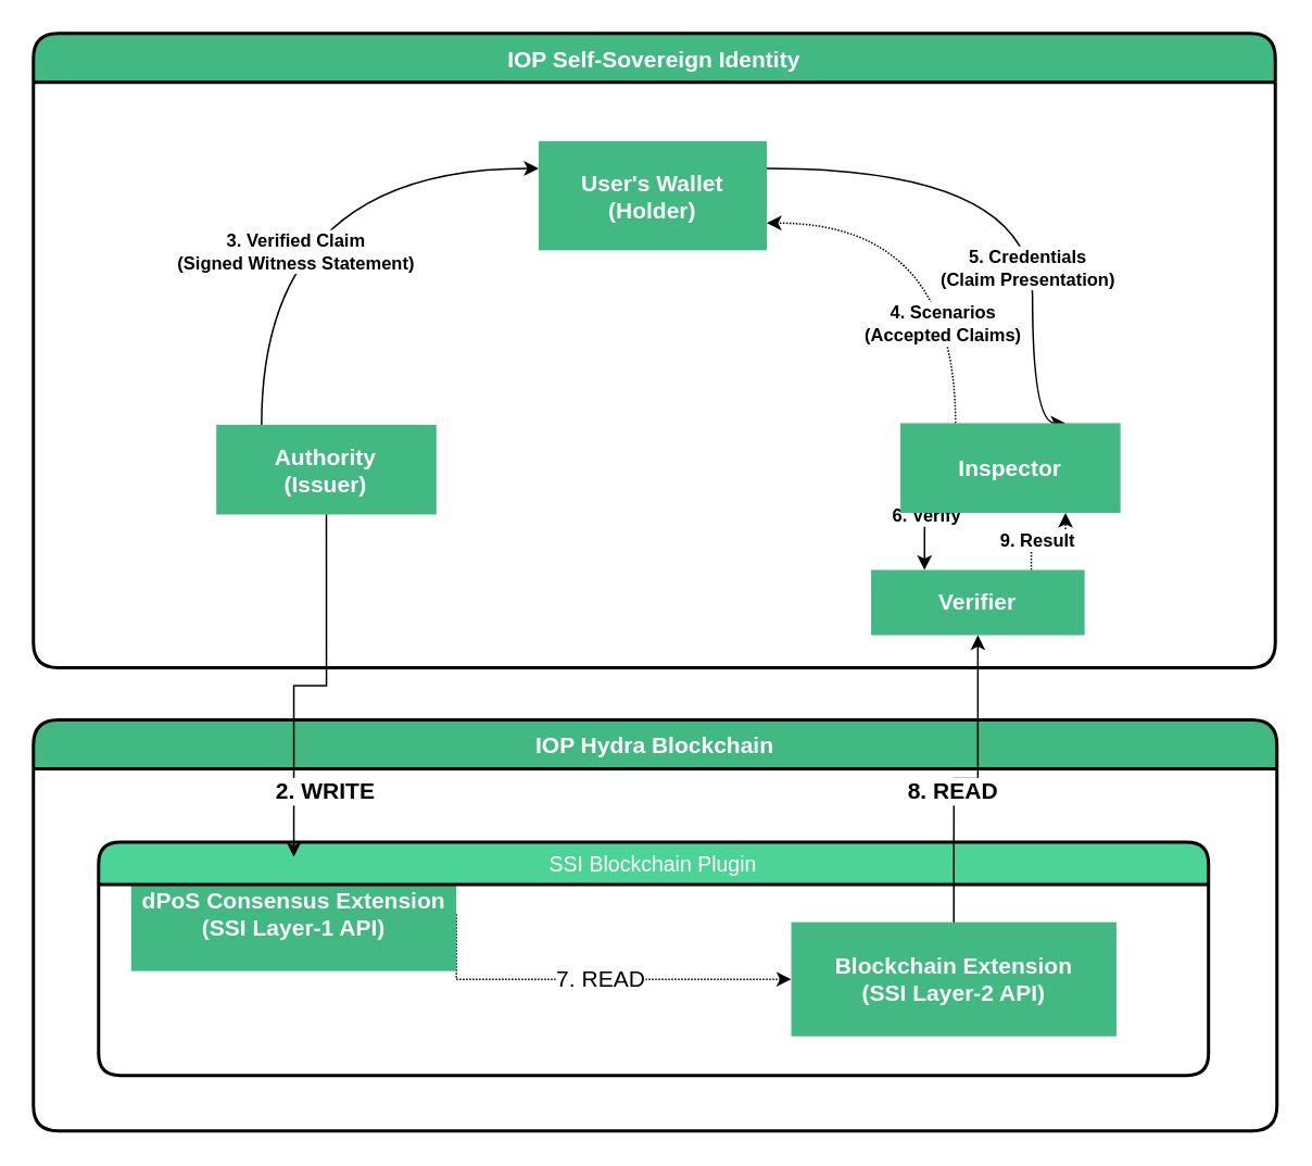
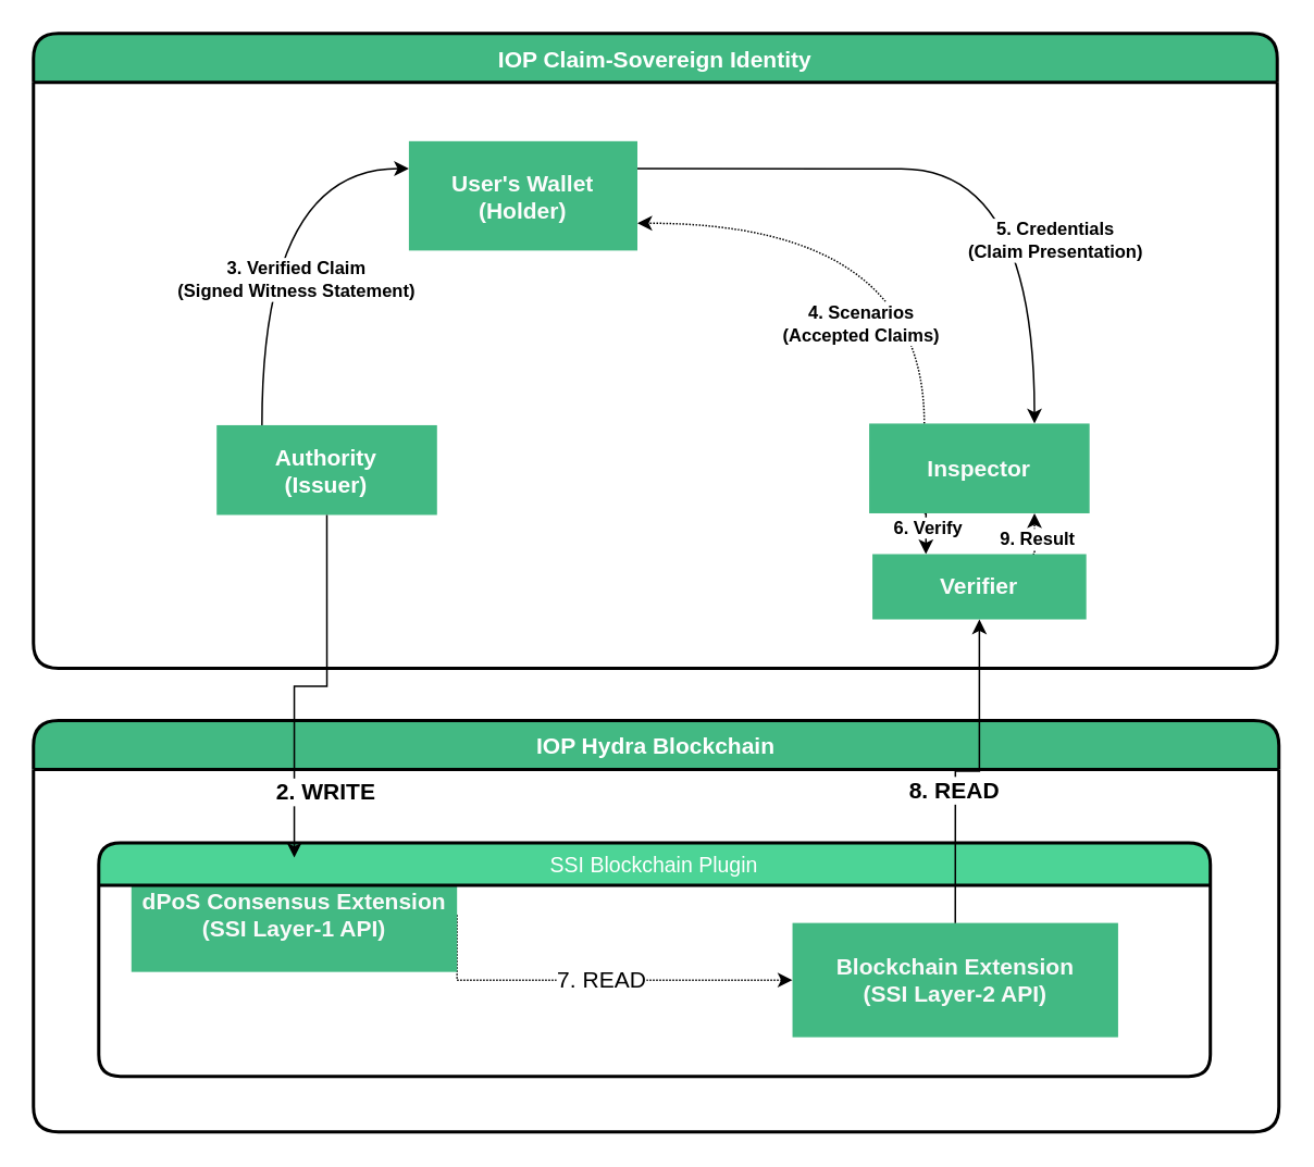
  <mxCell id="0" />
  <mxCell id="1" parent="0" />
  <mxCell id="2" value="IOP Hydra Blockchain" style="swimlane;childLayout=stackLayout;horizontal=1;startSize=30;horizontalStack=0;rounded=1;fontSize=14;fontStyle=1;strokeWidth=2;resizeParent=0;resizeLast=1;shadow=0;dashed=0;align=center;fillColor=#42b983;fontColor=#FFFFFF;swimlaneLine=1;noLabel=0;allowArrows=0;connectable=0;collapsible=0;arcSize=17;dropTarget=0;" parent="1" vertex="1"><mxGeometry x="20" y="441" width="763" height="252" as="geometry"><mxRectangle x="58" y="416" width="84" height="30" as="alternateBounds" /></mxGeometry></mxCell>
  <mxCell id="3" style="edgeStyle=orthogonalEdgeStyle;orthogonalLoop=1;jettySize=auto;html=1;exitX=1;exitY=0.25;exitDx=0;exitDy=0;entryX=0.75;entryY=0;entryDx=0;entryDy=0;curved=1;" parent="1" source="5" target="13" edge="1"><mxGeometry relative="1" as="geometry"><Array as="points"><mxPoint x="470" y="103" /><mxPoint x="633" y="103" /></Array></mxGeometry></mxCell>
  <mxCell id="4" value="5. Credentials&lt;br&gt;(Claim Presentation) " style="edgeLabel;html=1;align=center;verticalAlign=middle;resizable=0;points=[];fontStyle=1" parent="3" vertex="1" connectable="0"><mxGeometry x="0.19" y="-22" relative="1" as="geometry"><mxPoint x="18" y="22" as="offset" /></mxGeometry></mxCell>
- <mxCell id="5" value="User's Wallet&lt;br style=&quot;font-size: 14px;&quot;&gt;(Holder)" style="whiteSpace=wrap;html=1;align=center;fillColor=#42b983;strokeColor=none;fontColor=#FCFCFC;fontSize=14;fontStyle=1" parent="1" vertex="1"><mxGeometry x="330" y="86" width="140" height="67" as="geometry" /></mxCell>
+ <mxCell id="5" value="User's Wallet&lt;br style=&quot;font-size: 14px;&quot;&gt;(Holder)" style="whiteSpace=wrap;html=1;align=center;fillColor=#42b983;strokeColor=none;fontColor=#FCFCFC;fontSize=14;fontStyle=1" parent="1" vertex="1"><mxGeometry x="250" y="86" width="140" height="67" as="geometry" /></mxCell>
  <mxCell id="6" style="edgeStyle=orthogonalEdgeStyle;curved=1;orthogonalLoop=1;jettySize=auto;html=1;entryX=0;entryY=0.25;entryDx=0;entryDy=0;startArrow=none;startFill=0;endArrow=classic;endFill=1;" parent="1" target="5" edge="1"><mxGeometry relative="1" as="geometry"><Array as="points"><mxPoint x="160" y="103" /></Array><mxPoint x="160" y="260" as="sourcePoint" /></mxGeometry></mxCell>
  <mxCell id="7" value="3. Verified Claim&lt;br&gt;(Signed Witness Statement)" style="edgeLabel;html=1;align=center;verticalAlign=middle;resizable=0;points=[];fontStyle=1" parent="6" vertex="1" connectable="0"><mxGeometry x="-0.565" y="-49" relative="1" as="geometry"><mxPoint x="-29" y="-36" as="offset" /></mxGeometry></mxCell>
  <mxCell id="8" value="Authority&lt;br style=&quot;font-size: 14px;&quot;&gt;(Issuer)" style="whiteSpace=wrap;html=1;align=center;fillColor=#42b983;fontColor=#FFFFFF;strokeColor=none;fontSize=14;fontStyle=1" parent="1" vertex="1"><mxGeometry x="132.25" y="260" width="135" height="55" as="geometry" /></mxCell>
  <mxCell id="9" style="edgeStyle=orthogonalEdgeStyle;rounded=0;orthogonalLoop=1;jettySize=auto;html=1;exitX=0.25;exitY=1;exitDx=0;exitDy=0;entryX=0.25;entryY=0;entryDx=0;entryDy=0;" parent="1" source="13" target="16" edge="1"><mxGeometry relative="1" as="geometry"><Array as="points"><mxPoint x="567" y="314" /></Array></mxGeometry></mxCell>
  <mxCell id="10" value="6. Verify" style="edgeLabel;html=1;align=center;verticalAlign=middle;resizable=0;points=[];fontStyle=1" parent="9" vertex="1" connectable="0"><mxGeometry x="-0.241" y="1" relative="1" as="geometry"><mxPoint as="offset" /></mxGeometry></mxCell>
  <mxCell id="11" style="edgeStyle=orthogonalEdgeStyle;curved=1;orthogonalLoop=1;jettySize=auto;html=1;exitX=0.25;exitY=0;exitDx=0;exitDy=0;entryX=1;entryY=0.75;entryDx=0;entryDy=0;startArrow=none;startFill=0;endArrow=classic;endFill=1;dashed=1;dashPattern=1 1;" parent="1" source="13" target="5" edge="1"><mxGeometry relative="1" as="geometry" /></mxCell>
  <mxCell id="12" value="4. Scenarios&lt;br&gt;(Accepted Claims)" style="edgeLabel;html=1;align=center;verticalAlign=middle;resizable=0;points=[];fontStyle=1" parent="11" vertex="1" connectable="0"><mxGeometry x="0.047" y="24" relative="1" as="geometry"><mxPoint x="-6" y="37" as="offset" /></mxGeometry></mxCell>
- <mxCell id="13" value="Inspector" style="whiteSpace=wrap;html=1;align=center;strokeColor=none;fillColor=#42b983;fontColor=#FCFCFC;fontSize=14;fontStyle=1" parent="1" vertex="1"><mxGeometry x="552" y="259" width="135" height="55" as="geometry" /></mxCell>
+ <mxCell id="13" value="Inspector" style="whiteSpace=wrap;html=1;align=center;strokeColor=none;fillColor=#42b983;fontColor=#FCFCFC;fontSize=14;fontStyle=1" parent="1" vertex="1"><mxGeometry x="532" y="259" width="135" height="55" as="geometry" /></mxCell>
  <mxCell id="14" style="edgeStyle=orthogonalEdgeStyle;rounded=0;orthogonalLoop=1;jettySize=auto;html=1;exitX=0.75;exitY=0;exitDx=0;exitDy=0;entryX=0.75;entryY=1;entryDx=0;entryDy=0;dashed=1;dashPattern=1 1;" parent="1" source="16" target="13" edge="1"><mxGeometry relative="1" as="geometry" /></mxCell>
  <mxCell id="15" value="9. Result" style="edgeLabel;html=1;align=center;verticalAlign=middle;resizable=0;points=[];fontStyle=1" parent="14" vertex="1" connectable="0"><mxGeometry x="-0.172" y="-1" relative="1" as="geometry"><mxPoint as="offset" /></mxGeometry></mxCell>
- <mxCell id="16" value="Verifier" style="whiteSpace=wrap;html=1;align=center;fillColor=#42b983;strokeColor=none;fontColor=#FCFCFC;fontSize=14;fontStyle=1" parent="1" vertex="1"><mxGeometry x="534" y="349" width="131" height="40" as="geometry" /></mxCell>
- <mxCell id="17" value="IOP Self-Sovereign Identity" style="swimlane;childLayout=stackLayout;horizontal=1;startSize=30;horizontalStack=0;rounded=1;fontSize=14;fontStyle=1;strokeWidth=2;resizeParent=0;resizeLast=1;shadow=0;dashed=0;align=center;fillColor=#42b983;fontColor=#FFFFFF;swimlaneLine=1;noLabel=0;allowArrows=1;connectable=1;collapsible=0;arcSize=17;" parent="1" vertex="1"><mxGeometry x="20" y="20" width="762" height="389" as="geometry"><mxRectangle x="58" y="416" width="84" height="30" as="alternateBounds" /></mxGeometry></mxCell>
+ <mxCell id="16" value="Verifier" style="whiteSpace=wrap;html=1;align=center;fillColor=#42b983;strokeColor=none;fontColor=#FCFCFC;fontSize=14;fontStyle=1" parent="1" vertex="1"><mxGeometry x="534" y="339" width="131" height="40" as="geometry" /></mxCell>
+ <mxCell id="17" value="IOP Claim-Sovereign Identity" style="swimlane;childLayout=stackLayout;horizontal=1;startSize=30;horizontalStack=0;rounded=1;fontSize=14;fontStyle=1;strokeWidth=2;resizeParent=0;resizeLast=1;shadow=0;dashed=0;align=center;fillColor=#42b983;fontColor=#FFFFFF;swimlaneLine=1;noLabel=0;allowArrows=1;connectable=1;collapsible=0;arcSize=17;" parent="1" vertex="1"><mxGeometry x="20" y="20" width="762" height="389" as="geometry"><mxRectangle x="58" y="416" width="84" height="30" as="alternateBounds" /></mxGeometry></mxCell>
  <mxCell id="18" style="edgeStyle=orthogonalEdgeStyle;rounded=0;orthogonalLoop=1;jettySize=auto;html=1;exitX=1;exitY=0.5;exitDx=0;exitDy=0;entryX=0;entryY=0.5;entryDx=0;entryDy=0;startArrow=none;startFill=0;endArrow=classic;endFill=1;fontSize=14;fontColor=#FFFFFF;dashed=1;dashPattern=1 1;" parent="1" source="20" target="21" edge="1"><mxGeometry relative="1" as="geometry"><Array as="points"><mxPoint x="400" y="600" /><mxPoint x="400" y="600" /></Array></mxGeometry></mxCell>
  <mxCell id="19" value="&lt;font color=&quot;#000000&quot;&gt;7. READ&lt;/font&gt;" style="edgeLabel;html=1;align=center;verticalAlign=middle;resizable=0;points=[];fontSize=14;fontColor=#FFFFFF;" parent="18" vertex="1" connectable="0"><mxGeometry x="0.082" y="-1" relative="1" as="geometry"><mxPoint x="-5" y="-2" as="offset" /></mxGeometry></mxCell>
  <mxCell id="20" value="dPoS Consensus Extension&lt;br&gt;(SSI Layer-1 API)" style="whiteSpace=wrap;html=1;align=center;fontColor=#FAFAFA;strokeColor=none;fillColor=#42b983;fontStyle=1;fontSize=14;" parent="1" vertex="1"><mxGeometry x="80" y="525" width="199.5" height="70" as="geometry" /></mxCell>
  <mxCell id="21" value="Blockchain Extension&lt;br&gt;(SSI Layer-2 API)" style="whiteSpace=wrap;html=1;align=center;fontColor=#FAFAFA;strokeColor=none;fillColor=#42b983;fontStyle=1;fontSize=14;" parent="1" vertex="1"><mxGeometry x="485" y="565" width="199.5" height="70" as="geometry" /></mxCell>
  <mxCell id="22" value="SSI Blockchain Plugin" style="swimlane;childLayout=stackLayout;horizontal=1;startSize=26;horizontalStack=0;rounded=1;fontSize=13;fontStyle=0;strokeWidth=2;resizeParent=0;resizeLast=1;shadow=0;dashed=0;align=center;fontColor=#FFFFFF;swimlaneLine=1;noLabel=0;allowArrows=0;connectable=0;collapsible=0;arcSize=17;dropTarget=0;fillColor=#4CD496;" parent="1" vertex="1"><mxGeometry x="60" y="516" width="681" height="143" as="geometry"><mxRectangle x="58" y="416" width="84" height="30" as="alternateBounds" /></mxGeometry></mxCell>
  <mxCell id="23" style="edgeStyle=orthogonalEdgeStyle;rounded=0;orthogonalLoop=1;jettySize=auto;html=1;exitX=0.5;exitY=1;exitDx=0;exitDy=0;startArrow=none;startFill=0;endArrow=classic;endFill=1;fontSize=14;fontColor=#FFFFFF;" parent="1" source="8" target="20" edge="1"><mxGeometry relative="1" as="geometry" /></mxCell>
  <mxCell id="24" value="&lt;font color=&quot;#000000&quot;&gt;2. WRITE&lt;/font&gt;" style="edgeLabel;html=1;align=center;verticalAlign=middle;resizable=0;points=[];fontSize=14;fontColor=#FFFFFF;fontStyle=1" parent="23" vertex="1" connectable="0"><mxGeometry x="-0.243" relative="1" as="geometry"><mxPoint x="-1.5" y="83" as="offset" /></mxGeometry></mxCell>
  <mxCell id="25" style="edgeStyle=orthogonalEdgeStyle;rounded=0;orthogonalLoop=1;jettySize=auto;html=1;exitX=0.5;exitY=0;exitDx=0;exitDy=0;entryX=0.5;entryY=1;entryDx=0;entryDy=0;startArrow=none;startFill=0;endArrow=classic;endFill=1;fontSize=14;fontColor=#FFFFFF;" parent="1" source="21" target="16" edge="1"><mxGeometry relative="1" as="geometry" /></mxCell>
  <mxCell id="26" value="&lt;b&gt;&lt;font color=&quot;#000000&quot;&gt;8. READ&lt;/font&gt;&lt;/b&gt;" style="edgeLabel;html=1;align=center;verticalAlign=middle;resizable=0;points=[];fontSize=14;fontColor=#FFFFFF;" parent="25" vertex="1" connectable="0"><mxGeometry x="-0.648" y="2" relative="1" as="geometry"><mxPoint x="0.5" y="-46" as="offset" /></mxGeometry></mxCell>
